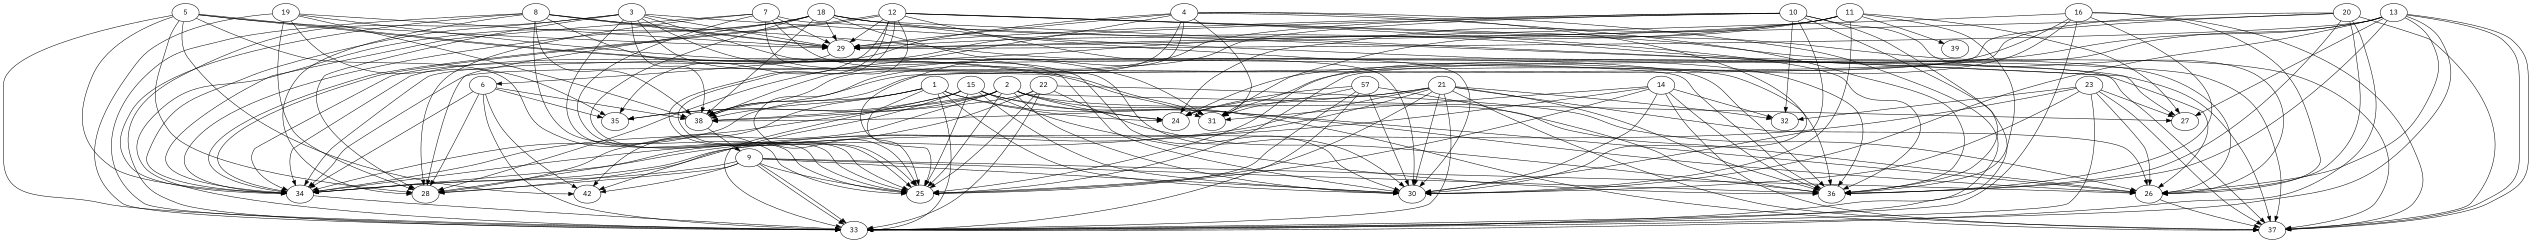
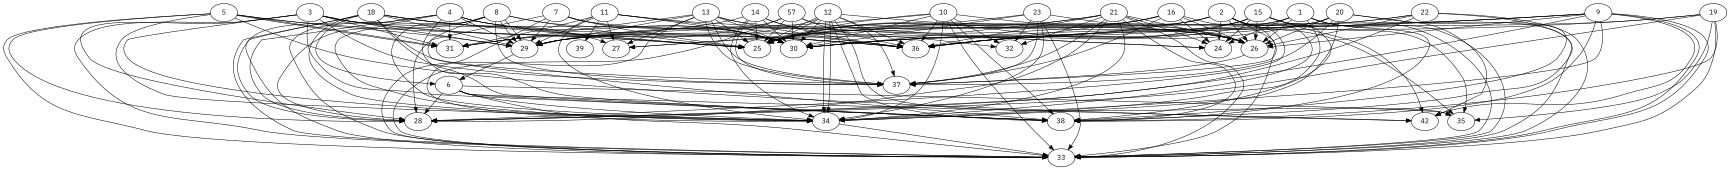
  digraph {
    fontname="IBM Plex Sans"
    node [alpha=0.06 fontname="IBM Plex Sans"]
    edge [fontname="IBM Plex Sans"]
    1 [alpha=0.00 expect_size=21554176]
    24 [alpha=0.13 expect_size=5517312]
    25 [alpha=0.17 expect_size=28381184]
    26 [expect_size=48218112]
    30 [alpha=0.20 expect_size=16015360]
    33 [alpha=0.03 expect_size=15631360]
    34 [alpha=0.18 expect_size=45489152]
    38 [alpha=0.10 expect_size=22562816]
    n9 [expect_size=20059136 label=42]
    37 [alpha=0.09 expect_size=36445184]
    2 [alpha=0.02 expect_size=50905088]
    27 [alpha=0.14 expect_size=32814080]
    28 [alpha=0.13 expect_size=51616768]
    35 [alpha=0.10 expect_size=28531712]
    3 [alpha=0.04 expect_size=12318720]
    29 [expect_size=9042944]
    31 [expect_size=27264000]
    36 [alpha=0.10 expect_size=22535168]
    6 [alpha=0.09 expect_size=14189568]
    4 [alpha=0.16 expect_size=26657792]
    5 [alpha=0.14 expect_size=15832064]
    7 [alpha=0.04 expect_size=51914752]
    8 [expect_size=29319168]
    9 [alpha=0.08 expect_size=41648128]
    10 [alpha=0.15 expect_size=51144704]
    32 [alpha=0.07 expect_size=11915264]
    11 [alpha=0.03 expect_size=36808704]
    39 [alpha=0.20 expect_size=52152320]
    12 [expect_size=37231616]
    13 [alpha=0.00 expect_size=42283008]
    14 [alpha=0.10 expect_size=51717120]
    15 [alpha=0.08 expect_size=42053632]
    16 [alpha=0.13 expect_size=27003904]
    n34 [alpha=0.08 expect_size=48440320 label=57]
    18 [alpha=0.02 expect_size=11124736]
    19 [alpha=0.03 expect_size=24623104]
    20 [alpha=0.05 expect_size=44423168]
    21 [alpha=0.13 expect_size=31798272]
    22 [alpha=0.02 expect_size=38812672]
    23 [alpha=0.13 expect_size=52092928]
    1 -> 24
    1 -> 25
    1 -> 26
    1 -> 30
    1 -> 33
    1 -> 34
    1 -> 38
    1 -> n9
    26 -> 37
    34 -> 33
    2 -> 24
    2 -> 25
    2 -> 26
    2 -> 30
    2 -> 34
    2 -> 38
    2 -> 37
    2 -> 27
    2 -> 28
    2 -> 35
    3 -> 25
    3 -> 30
    3 -> 33
    3 -> 34
    3 -> 38
    3 -> 37
    3 -> 28
    3 -> 29
    3 -> 31
    3 -> 36
    29 -> 6
    6 -> 33
    6 -> 34
    6 -> 38
    6 -> n9
    6 -> 28
    6 -> 35
    4 -> 25
    4 -> 30
    4 -> 33
    4 -> 34
    4 -> 38
    4 -> 28
    4 -> 29
    4 -> 31
    4 -> 36
    5 -> 25
    5 -> 33
    5 -> 34
    5 -> n9
    5 -> 28
    5 -> 29
    5 -> 31
    5 -> 31
    7 -> 25
    7 -> 26
    7 -> 30
    7 -> 34
    7 -> 28
    7 -> 29
-   7 -> 36
    8 -> 25
    8 -> 30
    8 -> 33
    8 -> 34
    8 -> 38
    8 -> 37
    8 -> 28
    8 -> 29
    8 -> 29
    9 -> 25
    9 -> 26
    9 -> 30
    9 -> 33
    9 -> 33
    9 -> 34
-   38 -> 9
+   9 -> 38
    9 -> n9
    9 -> 28
    9 -> 36
    10 -> 25
    10 -> 26
    10 -> 30
    10 -> 33
    10 -> 34
    10 -> 38
    10 -> 29
    10 -> 36
    10 -> 32
    11 -> 24
    11 -> 30
    11 -> 34
    11 -> 27
    11 -> 29
    11 -> 31
    11 -> 36
    11 -> 39
    12 -> 25
    12 -> 25
    12 -> 26
    12 -> 30
    12 -> 34
    12 -> 34
    12 -> 38
    12 -> 37
    12 -> 35
    12 -> 29
    12 -> 36
    13 -> 25
    13 -> 26
    13 -> 30
    13 -> 33
    13 -> 37
    13 -> 37
    13 -> 27
    13 -> 29
    13 -> 31
    13 -> 36
    14 -> 25
    14 -> 30
    14 -> 34
    14 -> 37
    14 -> 31
    14 -> 36
    14 -> 32
    15 -> 24
    15 -> 25
    15 -> 26
    15 -> 30
    15 -> 33
    15 -> n9
    15 -> 35
    15 -> 36
    16 -> 24
    16 -> 25
    16 -> 26
    16 -> 33
    16 -> 37
    16 -> 29
    16 -> 36
    n34 -> 24
    n34 -> 25
    n34 -> 30
    n34 -> 33
    n34 -> 31
    n34 -> 36
    18 -> 25
-   18 -> 30
+   18 -> 6
    18 -> 33
    18 -> 34
    18 -> 38
    18 -> 37
    18 -> 27
    18 -> 28
    18 -> 29
    18 -> 36
    19 -> 33
    19 -> 38
    19 -> 28
    19 -> 35
    19 -> 29
    19 -> 36
    20 -> 26
    20 -> 33
    20 -> 34
    20 -> 38
    20 -> 37
    20 -> 29
    20 -> 36
    21 -> 24
    21 -> 25
    21 -> 26
    21 -> 30
    21 -> 33
    21 -> 34
    21 -> 38
    21 -> 37
    21 -> 28
    21 -> 36
    21 -> 32
    22 -> 25
    22 -> 26
    22 -> 33
    22 -> 38
    22 -> 28
    22 -> 36
    23 -> 26
    23 -> 30
    23 -> 33
    23 -> 34
    23 -> 37
    23 -> 27
    23 -> 32
  }
